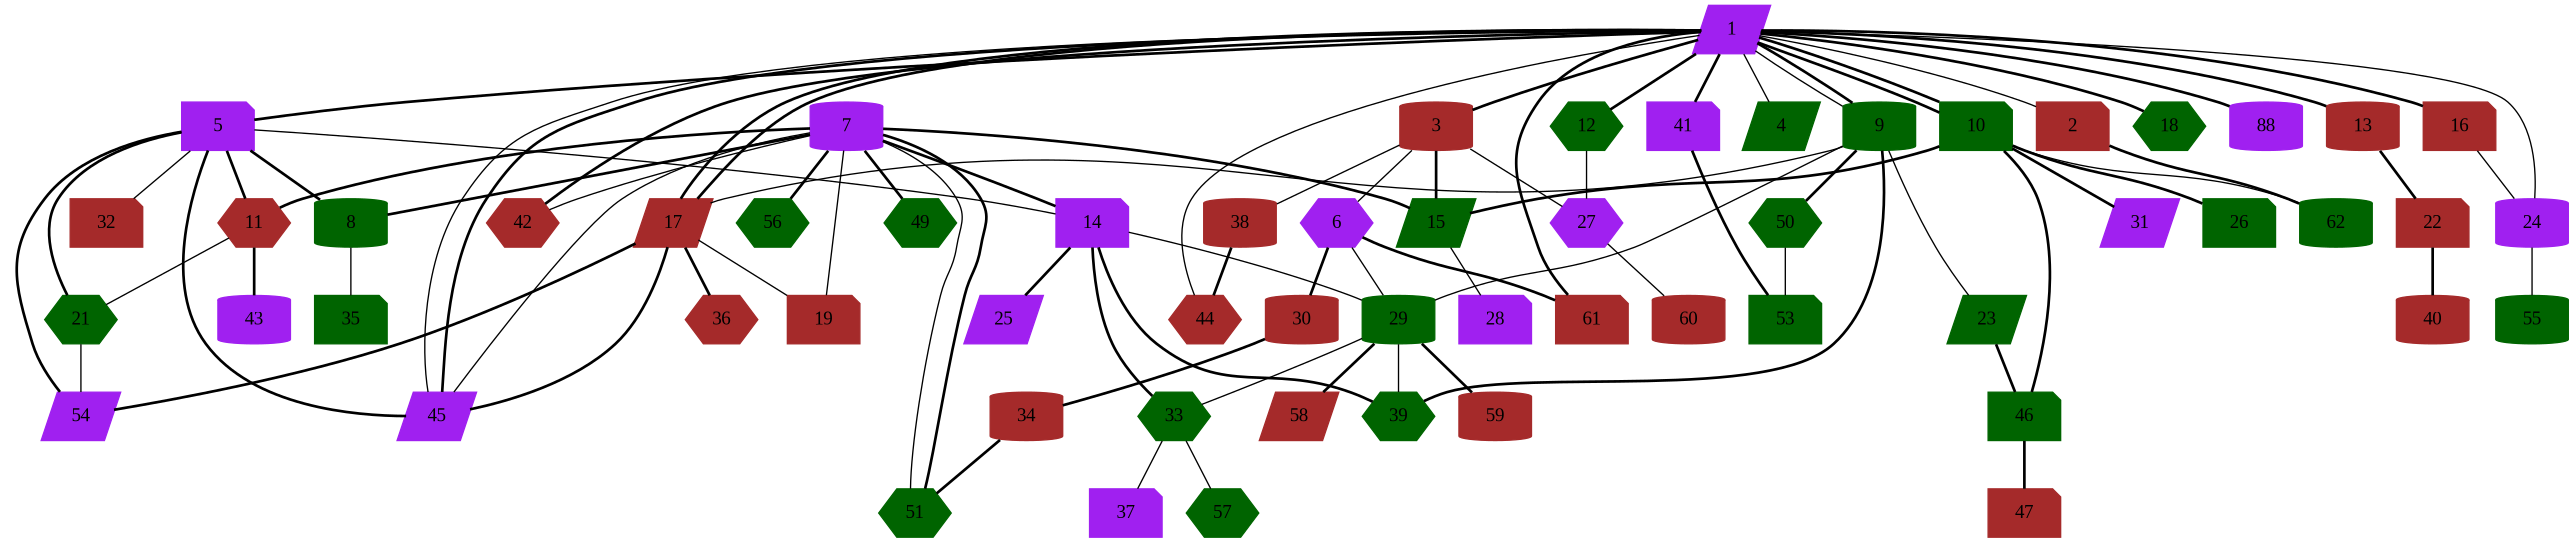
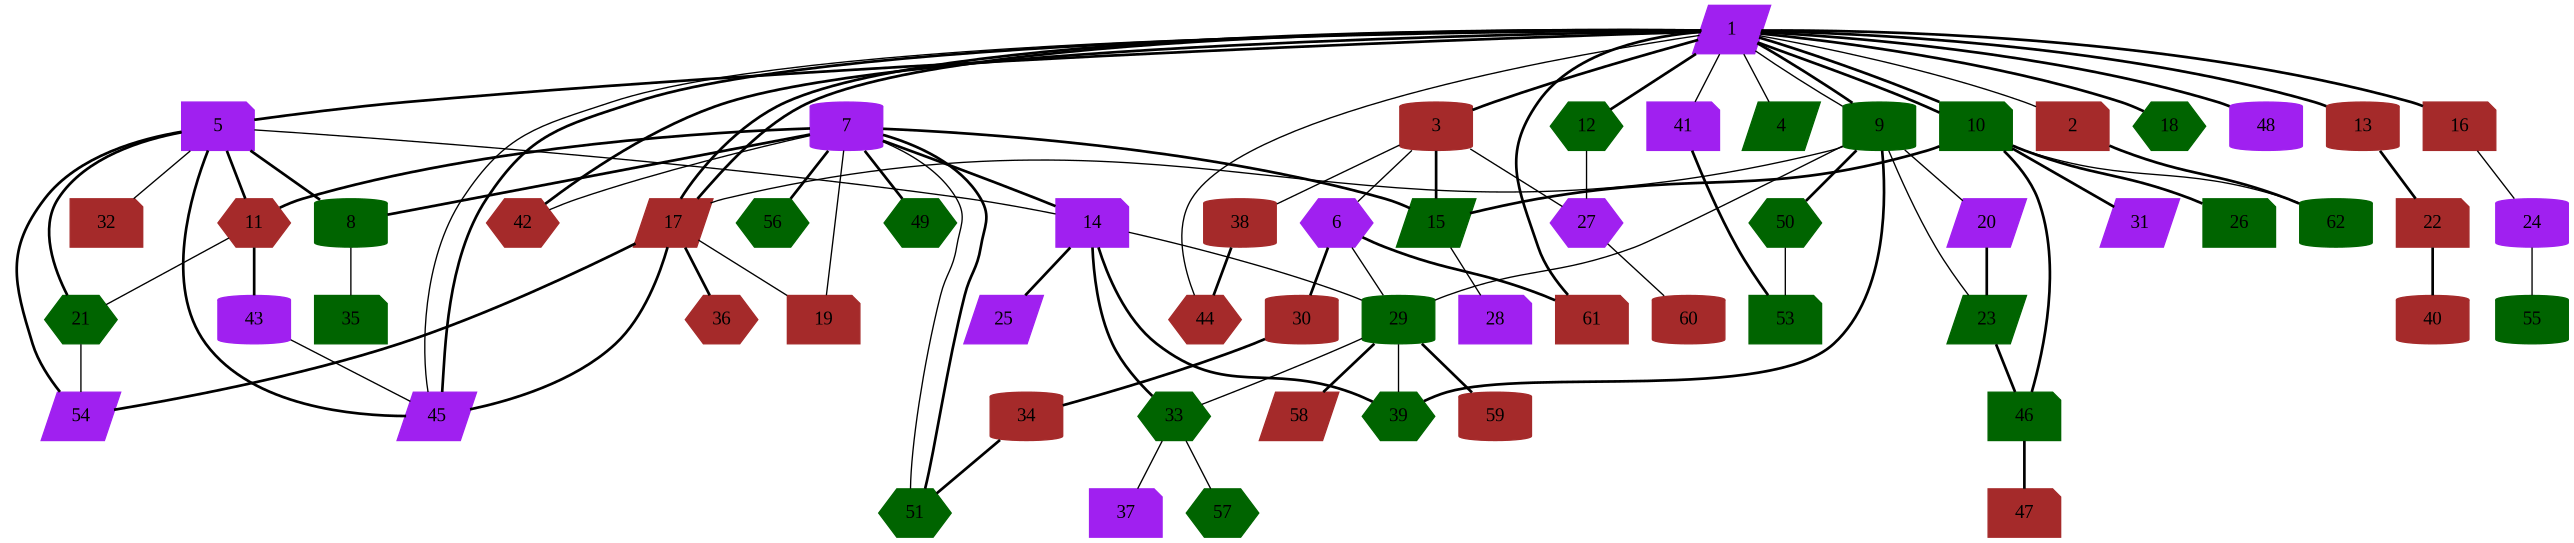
  graph {
    fontname="Liberation Serif"
    node [color=darkgreen fontname="Liberation Serif" shape=note style=filled]
    edge [fontname="Liberation Serif" style=bold]
    1 [color=purple shape=parallelogram]
    2 [color=brown]
    3 [color=brown shape=cylinder]
    4 [shape=parallelogram]
    5 [color=purple]
    9 [shape=cylinder]
    10
    12 [shape=hexagon]
    13 [color=brown shape=cylinder]
    16 [color=brown]
    17 [color=brown shape=parallelogram]
    18 [shape=hexagon]
    24 [color=purple shape=cylinder]
    41 [color=purple]
    42 [color=brown shape=hexagon]
    44 [color=brown shape=hexagon]
    45 [color=purple shape=parallelogram]
-   48 [color=purple shape=cylinder label=88]
+   48 [color=purple shape=cylinder]
    61 [color=brown]
    62 [shape=cylinder]
    6 [color=purple shape=hexagon]
    15 [shape=parallelogram]
    27 [color=purple shape=hexagon]
    38 [color=brown shape=cylinder]
    8 [shape=cylinder]
    11 [color=brown shape=hexagon]
    14 [color=purple]
    21 [shape=hexagon]
    32 [color=brown]
    54 [color=purple shape=parallelogram]
    29 [shape=cylinder]
+   20 [color=purple shape=parallelogram]
    23 [shape=parallelogram]
    39 [shape=hexagon]
    50 [shape=hexagon]
    26
    31 [color=purple shape=parallelogram]
    46
    22 [color=brown]
    19 [color=brown]
    36 [color=brown shape=hexagon]
    55 [shape=cylinder]
    53
    30 [color=brown shape=cylinder]
    28 [color=purple]
    60 [color=brown shape=cylinder]
    7 [color=purple shape=cylinder]
    49 [shape=hexagon]
    51 [shape=hexagon]
    56 [shape=hexagon]
    35
    43 [color=purple shape=cylinder]
    25 [color=purple shape=parallelogram]
    33 [shape=hexagon]
    58 [color=brown shape=parallelogram]
    59 [color=brown shape=cylinder]
    34 [color=brown shape=cylinder]
    47 [color=brown]
    40 [color=brown shape=cylinder]
    37 [color=purple]
    57 [shape=hexagon]
    1 -- 2 [style=solid]
    1 -- 3
    1 -- 4 [style=solid]
    1 -- 5
    1 -- 9 [style=solid]
    1 -- 9
    1 -- 10
    1 -- 10
    1 -- 12
    1 -- 13
    1 -- 16
    1 -- 17
    1 -- 17
    1 -- 18
-   1 -- 24 [style=solid]
-   1 -- 41
+   1 -- 41 [style=solid]
    1 -- 42
    1 -- 44 [style=solid]
    1 -- 45 [style=solid]
    1 -- 45
    1 -- 48
    1 -- 61
    2 -- 62
    3 -- 6 [style=solid]
    3 -- 15
    3 -- 27 [style=solid]
    3 -- 38 [style=solid]
    5 -- 45
    5 -- 8
    5 -- 11
    5 -- 14 [style=solid]
    5 -- 21
    5 -- 32 [style=solid]
    5 -- 54
    9 -- 17 [style=solid]
    9 -- 29 [style=solid]
+   9 -- 20 [style=solid]
    9 -- 23 [style=solid]
    9 -- 39
    9 -- 50
    10 -- 62 [style=solid]
    10 -- 15
    10 -- 26
    10 -- 31
    10 -- 46
    12 -- 27 [style=solid]
    13 -- 22
    16 -- 24 [style=solid]
    17 -- 45
    17 -- 54
    17 -- 19 [style=solid]
    17 -- 36
    24 -- 55 [style=solid]
    41 -- 53
    6 -- 61
    6 -- 29 [style=solid]
    6 -- 30
    15 -- 28 [style=solid]
    27 -- 60 [style=solid]
    38 -- 44
    8 -- 35 [style=solid]
    11 -- 21 [style=solid]
    11 -- 43
    14 -- 29 [style=solid]
    14 -- 39
    14 -- 25
    14 -- 33
    21 -- 54 [style=solid]
    29 -- 39 [style=solid]
    29 -- 33 [style=solid]
    29 -- 58
    29 -- 59
+   20 -- 23
    23 -- 46
    50 -- 53 [style=solid]
    46 -- 47
    22 -- 40
    30 -- 34
    7 -- 42 [style=solid]
-   7 -- 45 [style=solid]
+   43 -- 45 [style=solid]
    7 -- 15
    7 -- 8
    7 -- 11
    7 -- 14
    7 -- 19 [style=solid]
    7 -- 49
    7 -- 51 [style=solid]
    7 -- 51
    7 -- 56
    33 -- 37 [style=solid]
    33 -- 57 [style=solid]
    34 -- 51
  }
